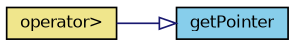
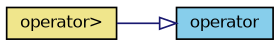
  digraph {
    rankdir=LR
    node [color=black fontname=Helvetica fontsize=10 shape=record style=filled]
    n1 [fillcolor=khaki fontcolor=black height=0.2 label="operator\>" width=0.4]
-   n2 [fillcolor=skyblue height=0.2 label=getPointer width=0.4]
+   n2 [fillcolor=skyblue height=0.2 label=operator width=0.4]
    n1 -> n2 [color=midnightblue fontname=Helvetica fontsize=10 labelfontname=Helvetica labelfontsize=10 style=solid arrowhead=onormal]
  }
